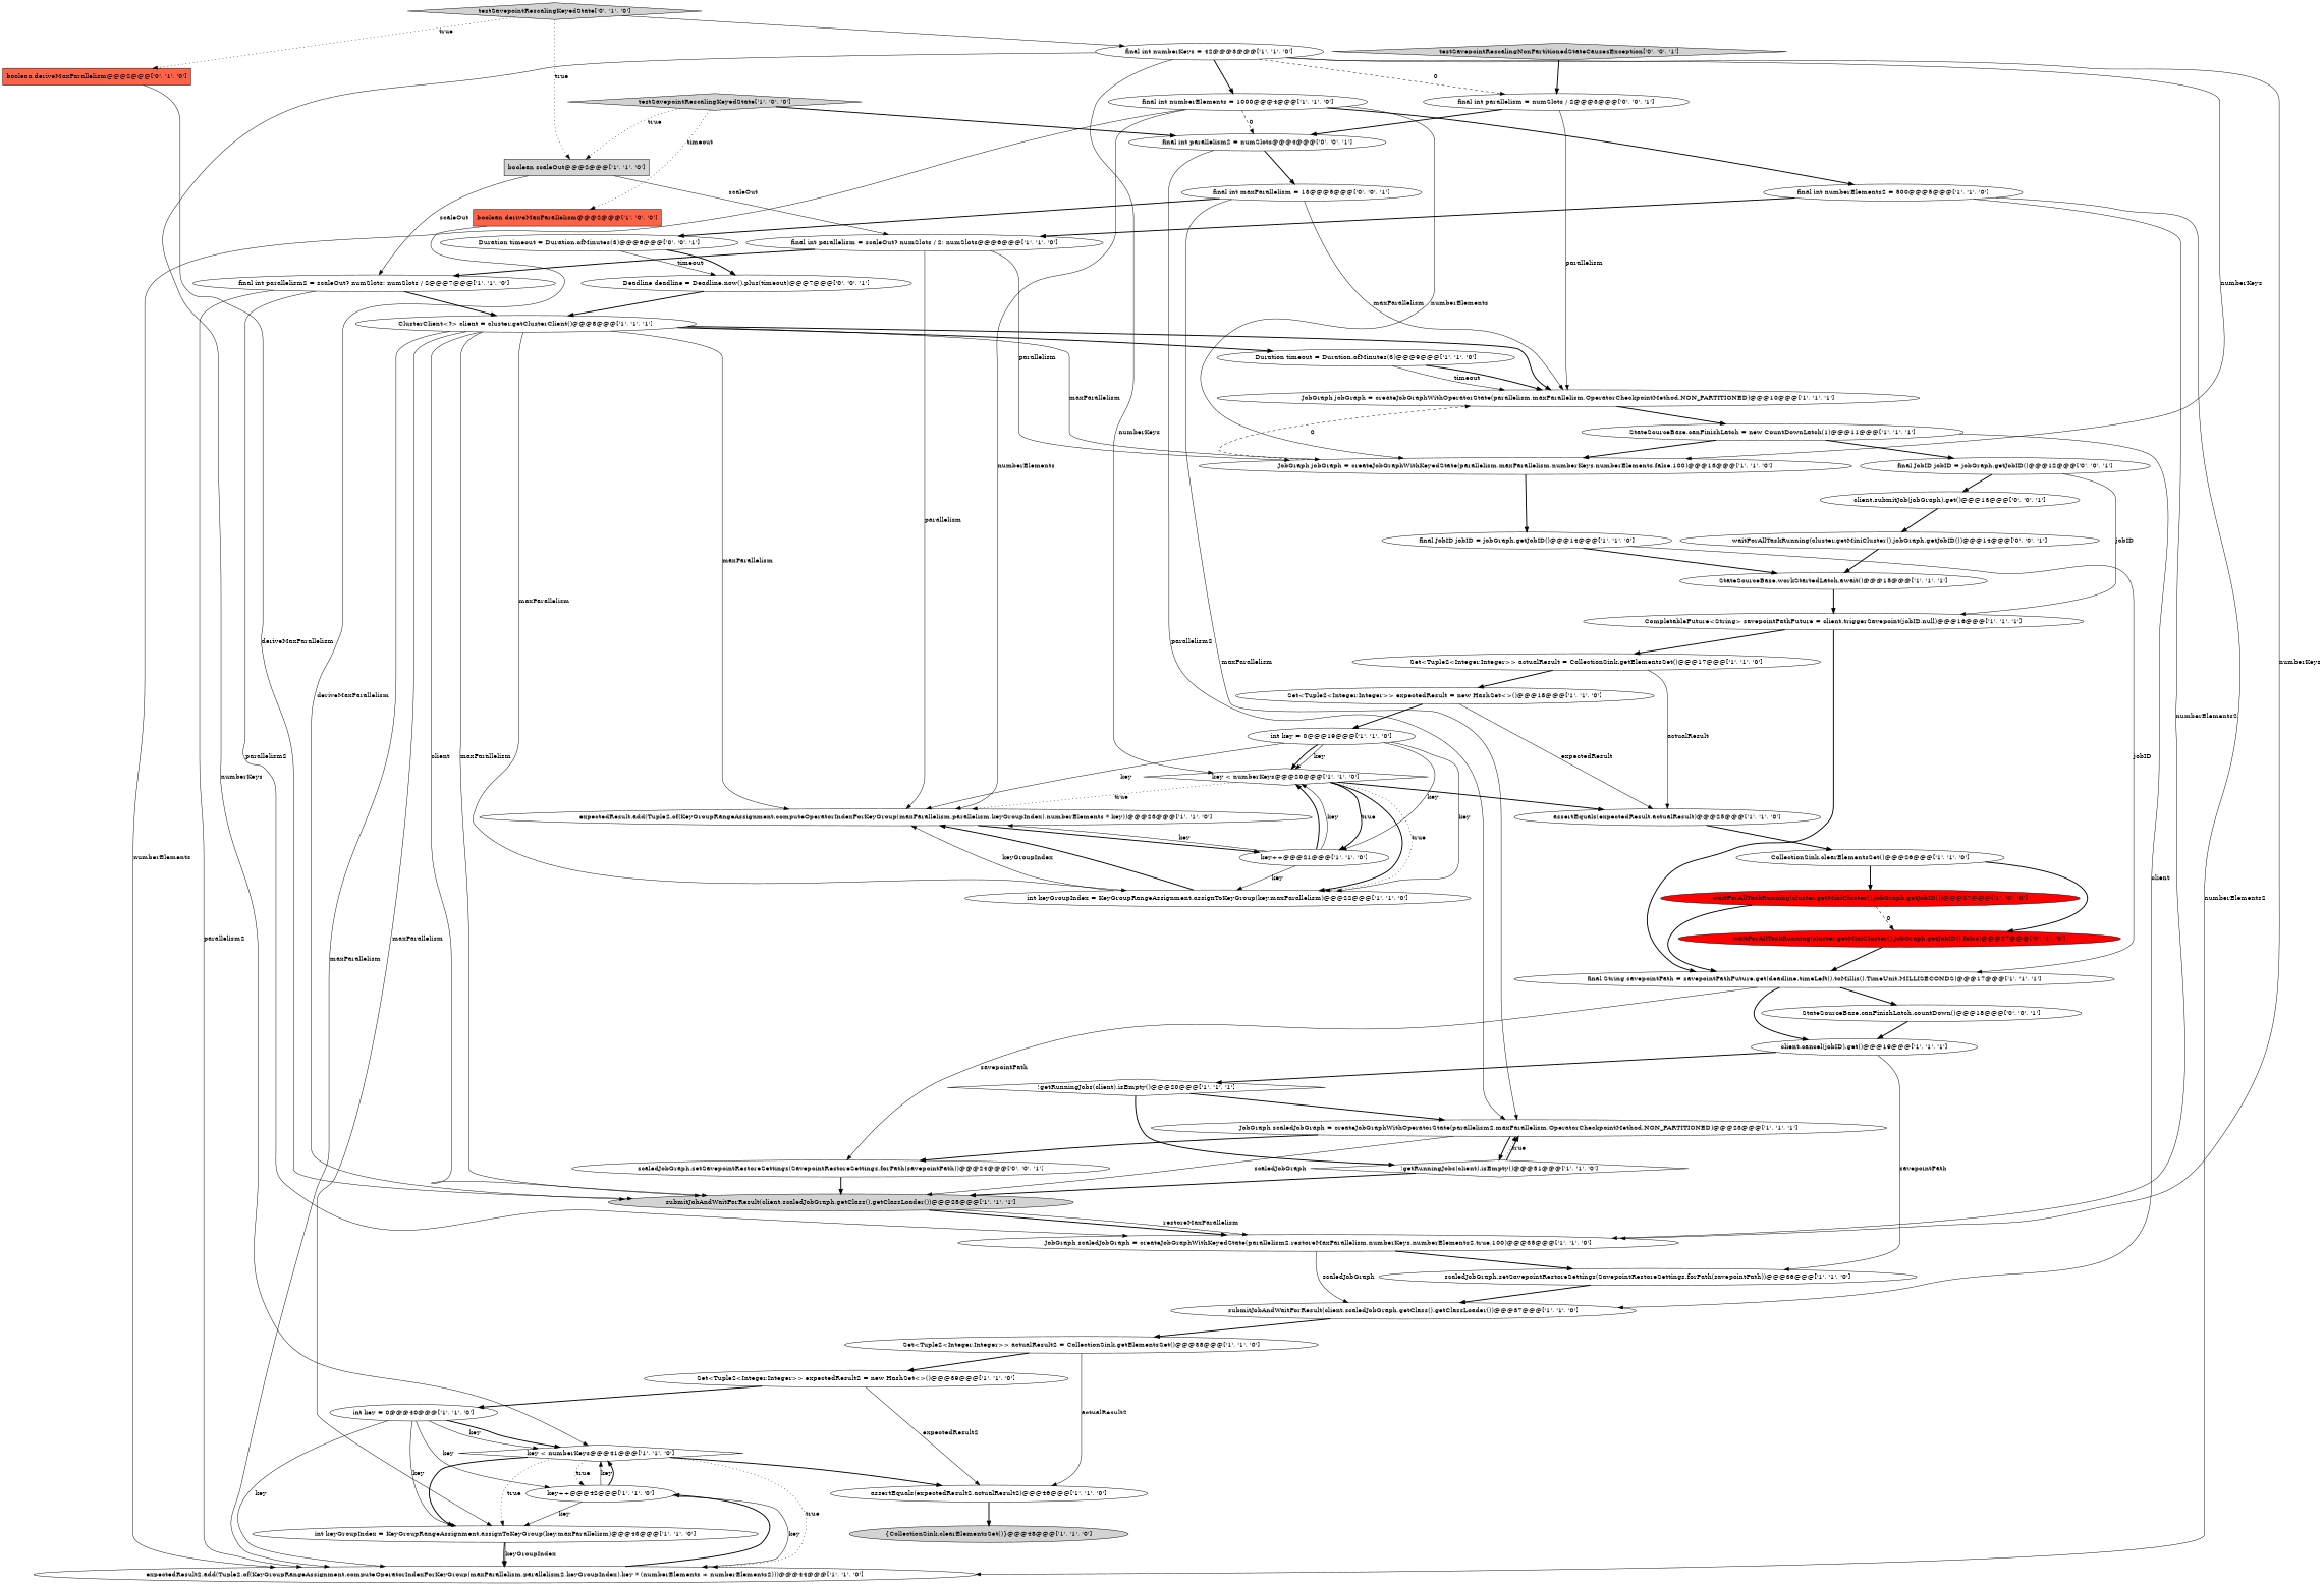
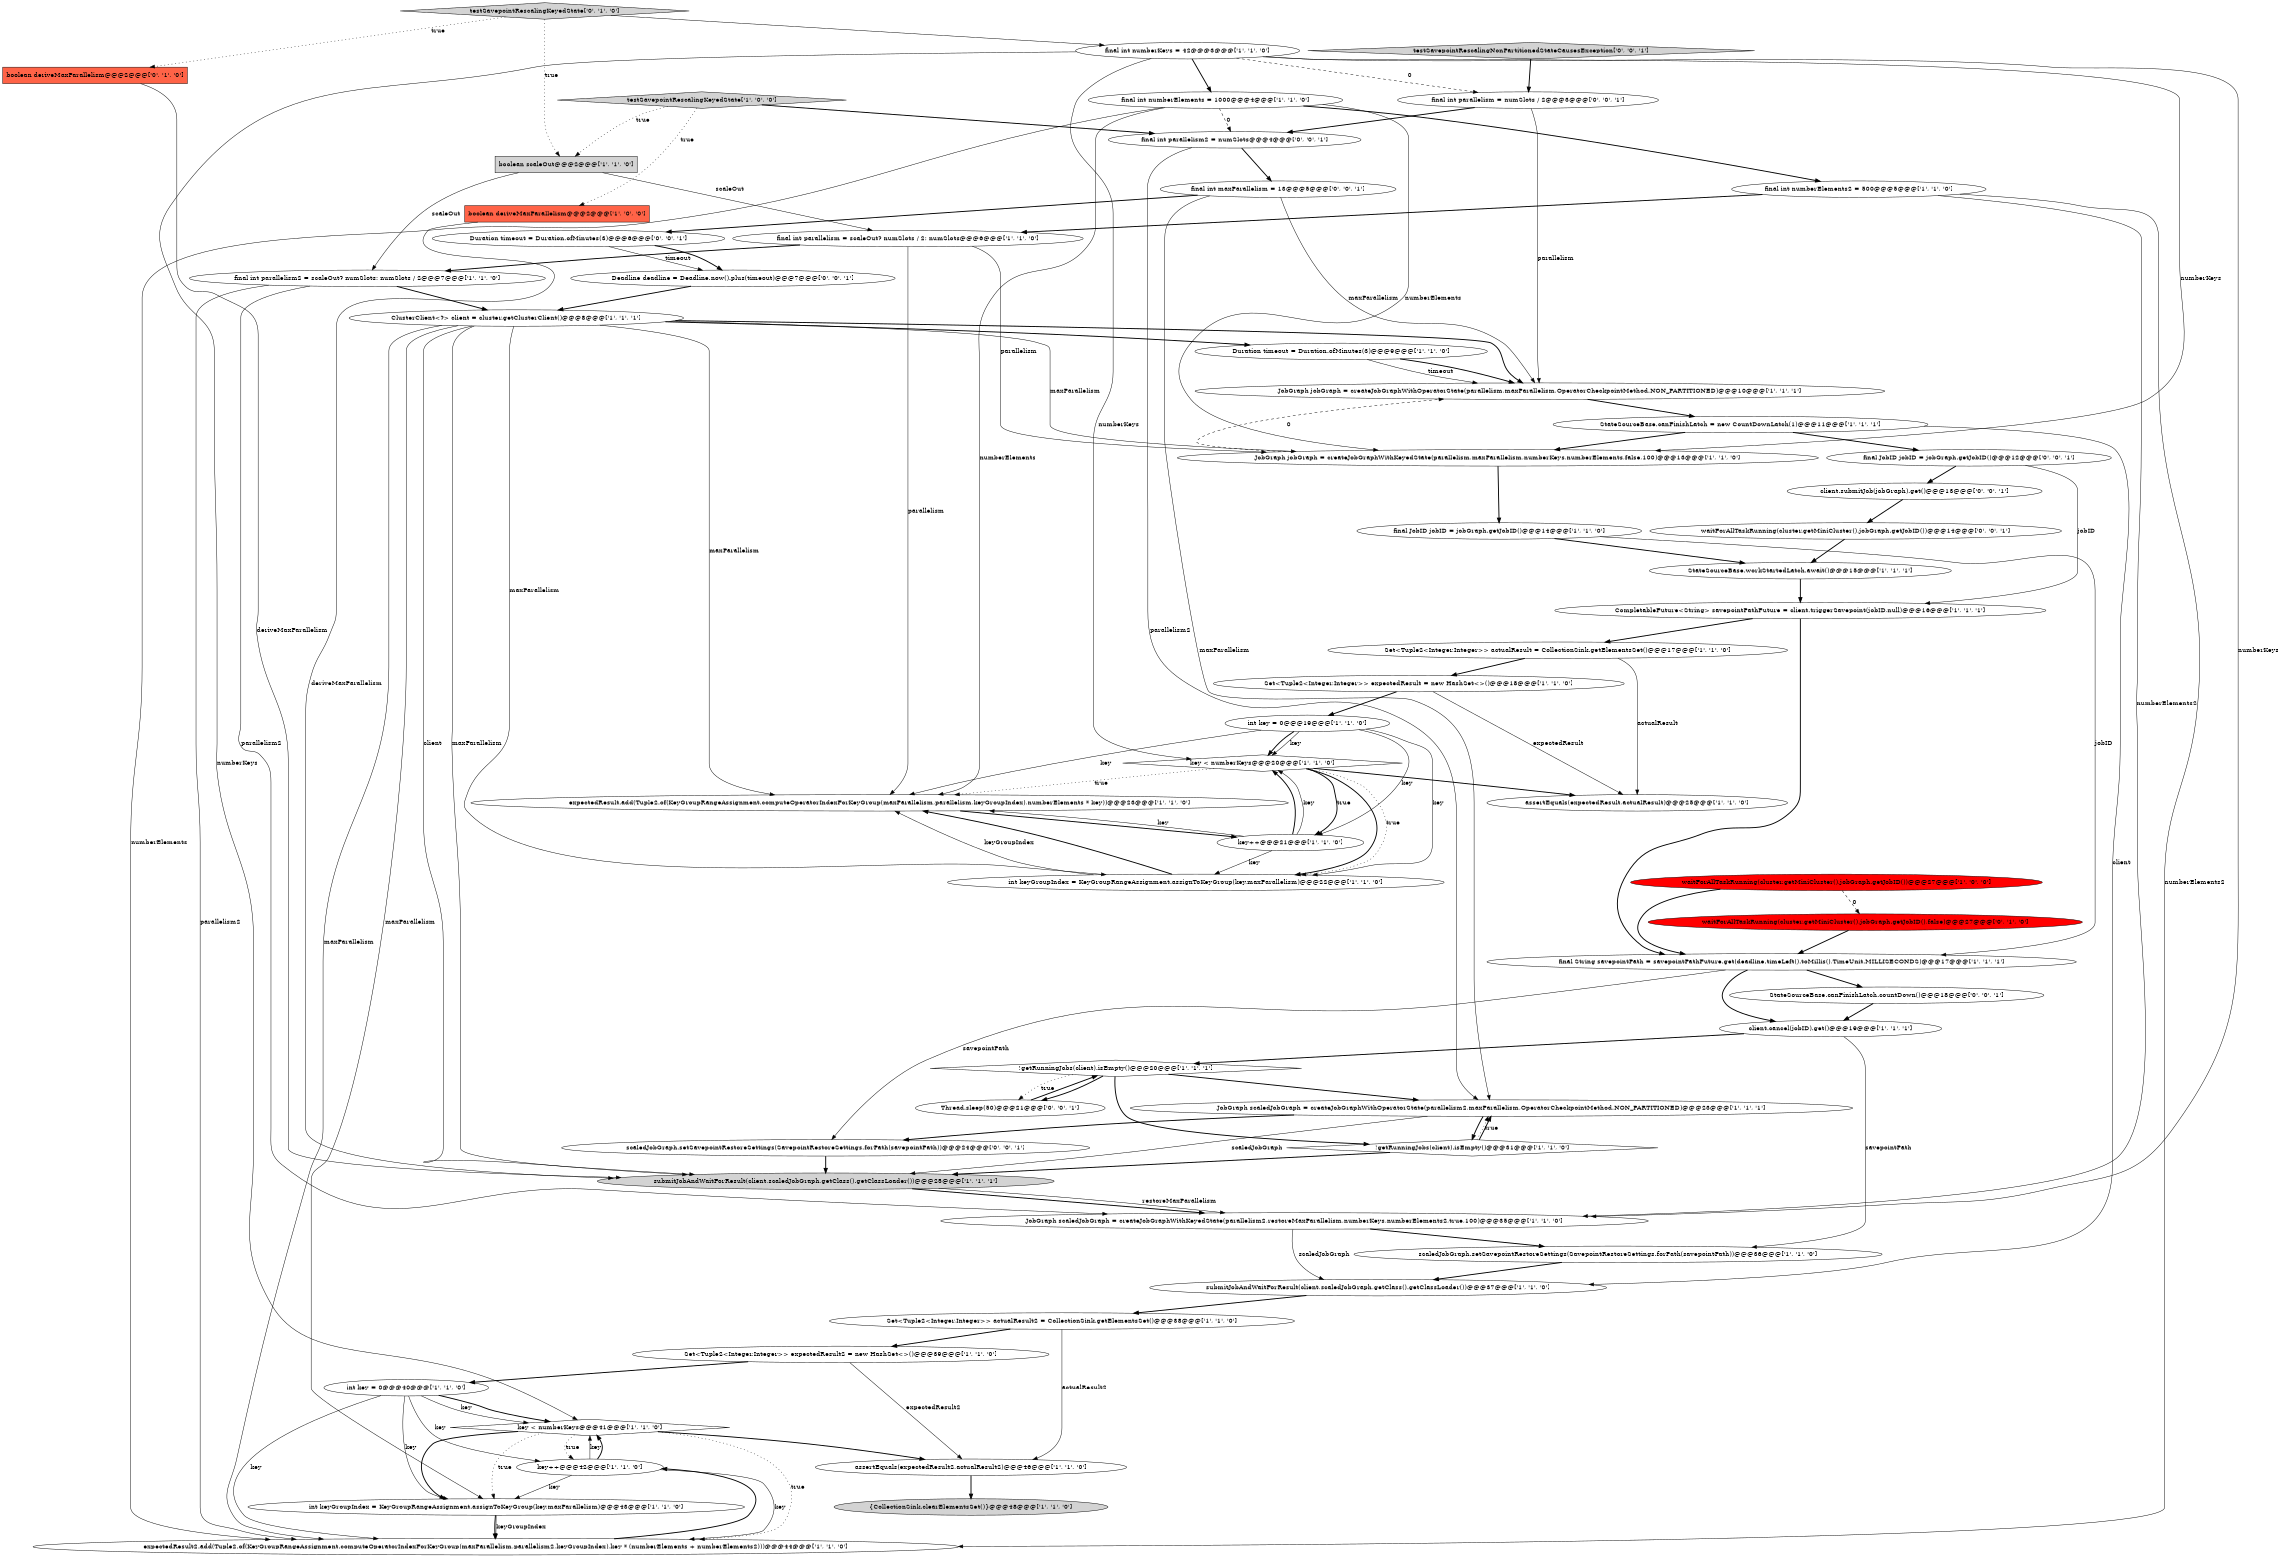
  digraph {
    node [fillcolor=white shape=ellipse style=filled]
    edge [style=bold]
    n1 [fillcolor=red label="waitForAllTaskRunning(cluster.getMiniCluster(),jobGraph.getJobID())@@@27@@@['1', '0', '0']"]
    n2 [label="final String savepointPath = savepointPathFuture.get(deadline.timeLeft().toMillis(),TimeUnit.MILLISECONDS)@@@17@@@['1', '1', '1']"]
    n3 [fillcolor=red label="waitForAllTaskRunning(cluster.getMiniCluster(),jobGraph.getJobID(),false)@@@27@@@['0', '1', '0']"]
    n4 [label="scaledJobGraph.setSavepointRestoreSettings(SavepointRestoreSettings.forPath(savepointPath))@@@24@@@['0', '0', '1']"]
    n5 [label="StateSourceBase.canFinishLatch.countDown()@@@18@@@['0', '0', '1']"]
    n6 [label="client.cancel(jobID).get()@@@19@@@['1', '1', '1']"]
    n7 [label="final int parallelism2 = numSlots@@@4@@@['0', '0', '1']"]
    n8 [label="final int maxParallelism = 13@@@5@@@['0', '0', '1']"]
    n9 [label="JobGraph scaledJobGraph = createJobGraphWithOperatorState(parallelism2,maxParallelism,OperatorCheckpointMethod.NON_PARTITIONED)@@@23@@@['1', '1', '1']"]
    n10 [label="Duration timeout = Duration.ofMinutes(3)@@@6@@@['0', '0', '1']"]
    n11 [label="JobGraph jobGraph = createJobGraphWithOperatorState(parallelism,maxParallelism,OperatorCheckpointMethod.NON_PARTITIONED)@@@10@@@['1', '1', '1']"]
    n12 [fillcolor=lightgray label="submitJobAndWaitForResult(client,scaledJobGraph,getClass().getClassLoader())@@@25@@@['1', '1', '1']"]
    n13 [label="!getRunningJobs(client).isEmpty()@@@31@@@['1', '1', '0']" shape=diamond]
    n14 [fillcolor=lightgray label="testSavepointRescalingNonPartitionedStateCausesException['0', '0', '1']" shape=diamond]
    n15 [label="final int parallelism = numSlots / 2@@@3@@@['0', '0', '1']"]
    n16 [label="JobGraph scaledJobGraph = createJobGraphWithKeyedState(parallelism2,restoreMaxParallelism,numberKeys,numberElements2,true,100)@@@35@@@['1', '1', '0']"]
    n17 [label="client.submitJob(jobGraph).get()@@@13@@@['0', '0', '1']"]
    n18 [label="waitForAllTaskRunning(cluster.getMiniCluster(),jobGraph.getJobID())@@@14@@@['0', '0', '1']"]
    n19 [label="StateSourceBase.workStartedLatch.await()@@@15@@@['1', '1', '1']"]
    n20 [label="final int numberKeys = 42@@@3@@@['1', '1', '0']"]
    n21 [label="JobGraph jobGraph = createJobGraphWithKeyedState(parallelism,maxParallelism,numberKeys,numberElements,false,100)@@@13@@@['1', '1', '0']"]
    n22 [label="key < numberKeys@@@20@@@['1', '1', '0']" shape=diamond]
    n23 [label="key < numberKeys@@@41@@@['1', '1', '0']" shape=diamond]
    n24 [label="final int numberElements = 1000@@@4@@@['1', '1', '0']"]
    n25 [label="final JobID jobID = jobGraph.getJobID()@@@14@@@['1', '1', '0']"]
    n26 [label="expectedResult.add(Tuple2.of(KeyGroupRangeAssignment.computeOperatorIndexForKeyGroup(maxParallelism,parallelism,keyGroupIndex),numberElements * key))@@@23@@@['1', '1', '0']"]
    n27 [label="assertEquals(expectedResult,actualResult)@@@25@@@['1', '1', '0']"]
    n28 [label="key++@@@21@@@['1', '1', '0']"]
    n29 [label="int keyGroupIndex = KeyGroupRangeAssignment.assignToKeyGroup(key,maxParallelism)@@@22@@@['1', '1', '0']"]
    n30 [label="assertEquals(expectedResult2,actualResult2)@@@46@@@['1', '1', '0']"]
    n31 [label="key++@@@42@@@['1', '1', '0']"]
    n32 [label="expectedResult2.add(Tuple2.of(KeyGroupRangeAssignment.computeOperatorIndexForKeyGroup(maxParallelism,parallelism2,keyGroupIndex),key * (numberElements + numberElements2)))@@@44@@@['1', '1', '0']"]
    n33 [label="int keyGroupIndex = KeyGroupRangeAssignment.assignToKeyGroup(key,maxParallelism)@@@43@@@['1', '1', '0']"]
    n34 [label="submitJobAndWaitForResult(client,scaledJobGraph,getClass().getClassLoader())@@@37@@@['1', '1', '0']"]
    n35 [label="scaledJobGraph.setSavepointRestoreSettings(SavepointRestoreSettings.forPath(savepointPath))@@@36@@@['1', '1', '0']"]
    n36 [label="final int numberElements2 = 500@@@5@@@['1', '1', '0']"]
    n37 [label="Deadline deadline = Deadline.now().plus(timeout)@@@7@@@['0', '0', '1']"]
    n38 [label="ClusterClient<?> client = cluster.getClusterClient()@@@8@@@['1', '1', '1']"]
    n39 [label="final int parallelism = scaleOut? numSlots / 2: numSlots@@@6@@@['1', '1', '0']"]
    n40 [label="final int parallelism2 = scaleOut? numSlots: numSlots / 2@@@7@@@['1', '1', '0']"]
    n41 [label="StateSourceBase.canFinishLatch = new CountDownLatch(1)@@@11@@@['1', '1', '1']"]
-   n42 [label="CollectionSink.clearElementsSet()@@@26@@@['1', '1', '0']"]
    n43 [label="Duration timeout = Duration.ofMinutes(3)@@@9@@@['1', '1', '0']"]
    n44 [label="Set<Tuple2<Integer,Integer>> expectedResult2 = new HashSet<>()@@@39@@@['1', '1', '0']"]
    n45 [label="int key = 0@@@40@@@['1', '1', '0']"]
    n46 [fillcolor=lightgray label="{CollectionSink.clearElementsSet()}@@@48@@@['1', '1', '0']"]
    n47 [label="int key = 0@@@19@@@['1', '1', '0']"]
    n48 [fillcolor=lightgray label="testSavepointRescalingKeyedState['0', '1', '0']" shape=diamond]
    n49 [fillcolor=tomato label="boolean deriveMaxParallelism@@@2@@@['0', '1', '0']" shape=box]
    n50 [fillcolor=lightgray label="boolean scaleOut@@@2@@@['1', '1', '0']" shape=box]
    n51 [label="Set<Tuple2<Integer,Integer>> actualResult2 = CollectionSink.getElementsSet()@@@38@@@['1', '1', '0']"]
    n52 [label="final JobID jobID = jobGraph.getJobID()@@@12@@@['0', '0', '1']"]
    n53 [label="CompletableFuture<String> savepointPathFuture = client.triggerSavepoint(jobID,null)@@@16@@@['1', '1', '1']"]
    n54 [label="Set<Tuple2<Integer,Integer>> actualResult = CollectionSink.getElementsSet()@@@17@@@['1', '1', '0']"]
    n55 [label="Set<Tuple2<Integer,Integer>> expectedResult = new HashSet<>()@@@18@@@['1', '1', '0']"]
+   n56 [label="Thread.sleep(50)@@@21@@@['0', '0', '1']"]
    n57 [label="!getRunningJobs(client).isEmpty()@@@20@@@['1', '1', '1']" shape=diamond]
    n58 [fillcolor=lightgray label="testSavepointRescalingKeyedState['1', '0', '0']" shape=diamond]
    n59 [fillcolor=tomato label="boolean deriveMaxParallelism@@@2@@@['1', '0', '0']" shape=box]
    n1 -> n2
    n1 -> n3 [label=0 style=dashed]
    n2 -> n4 [label=savepointPath style=solid]
    n2 -> n5
    n2 -> n6
    n3 -> n2
    n4 -> n12
    n5 -> n6
    n6 -> n35 [label=savepointPath style=solid]
    n6 -> n57
    n7 -> n8
    n7 -> n9 [label=parallelism2 style=solid]
    n8 -> n9 [label=maxParallelism style=solid]
    n8 -> n10
    n8 -> n11 [label=maxParallelism style=solid]
    n9 -> n4
    n9 -> n12 [label=scaledJobGraph style=solid]
    n9 -> n13
    n10 -> n37 [label=timeout style=solid]
    n10 -> n37
    n11 -> n41
    n12 -> n16
    n12 -> n16 [label=restoreMaxParallelism style=solid]
    n13 -> n9
    n13 -> n9 [label=true style=dotted]
    n13 -> n12
    n14 -> n15
    n15 -> n7
    n15 -> n11 [label=parallelism style=solid]
    n16 -> n34 [label=scaledJobGraph style=solid]
    n16 -> n35
    n17 -> n18
    n18 -> n19
    n19 -> n53
    n20 -> n15 [label=0 style=dashed]
    n20 -> n16 [label=numberKeys style=solid]
    n20 -> n21 [label=numberKeys style=solid]
    n20 -> n22 [label=numberKeys style=solid]
    n20 -> n23 [label=numberKeys style=solid]
    n20 -> n24
    n21 -> n11 [label=0 style=dashed]
    n21 -> n25
    n22 -> n26 [label=true style=dotted]
    n22 -> n27
    n22 -> n28 [label=true]
    n22 -> n29
    n22 -> n29 [label=true style=dotted]
    n23 -> n30
    n23 -> n31 [label=true style=dotted]
    n23 -> n32 [label=true style=dotted]
    n23 -> n33
    n23 -> n33 [label=true style=dotted]
    n24 -> n7 [label=0 style=dashed]
    n24 -> n21 [label=numberElements style=solid]
    n24 -> n26 [label=numberElements style=solid]
    n24 -> n32 [label=numberElements style=solid]
    n24 -> n36
    n25 -> n2 [label=jobID style=solid]
    n25 -> n19
    n26 -> n28
-   n27 -> n42
    n28 -> n22
    n28 -> n22 [label=key style=solid]
    n28 -> n26 [label=key style=solid]
    n28 -> n29 [label=key style=solid]
    n29 -> n26 [label=keyGroupIndex style=solid]
    n29 -> n26
    n30 -> n46
    n31 -> n23 [label=key style=solid]
    n31 -> n23
    n31 -> n32 [label=key style=solid]
    n31 -> n33 [label=key style=solid]
    n32 -> n31
    n33 -> n32
    n33 -> n32 [label=keyGroupIndex style=solid]
    n34 -> n51
    n35 -> n34
    n36 -> n16 [label=numberElements2 style=solid]
    n36 -> n32 [label=numberElements2 style=solid]
    n36 -> n39
    n37 -> n38
    n38 -> n11
    n38 -> n12 [label=maxParallelism style=solid]
    n38 -> n12 [label=client style=solid]
    n38 -> n21 [label=maxParallelism style=solid]
    n38 -> n26 [label=maxParallelism style=solid]
    n38 -> n29 [label=maxParallelism style=solid]
    n38 -> n32 [label=maxParallelism style=solid]
    n38 -> n33 [label=maxParallelism style=solid]
    n38 -> n43
    n39 -> n21 [label=parallelism style=solid]
    n39 -> n26 [label=parallelism style=solid]
    n39 -> n40
    n40 -> n16 [label=parallelism2 style=solid]
    n40 -> n32 [label=parallelism2 style=solid]
    n40 -> n38
    n41 -> n21
    n41 -> n34 [label=client style=solid]
    n41 -> n52
-   n42 -> n1
-   n42 -> n3
    n43 -> n11 [label=timeout style=solid]
    n43 -> n11
    n44 -> n30 [label=expectedResult2 style=solid]
    n44 -> n45
    n45 -> n23
    n45 -> n23 [label=key style=solid]
    n45 -> n31 [label=key style=solid]
    n45 -> n32 [label=key style=solid]
    n45 -> n33 [label=key style=solid]
    n47 -> n22
    n47 -> n22 [label=key style=solid]
    n47 -> n26 [label=key style=solid]
    n47 -> n28 [label=key style=solid]
    n47 -> n29 [label=key style=solid]
    n48 -> n20 [style=solid]
    n48 -> n49 [label=true style=dotted]
    n48 -> n50 [label=true style=dotted]
    n49 -> n12 [label=deriveMaxParallelism style=solid]
    n50 -> n39 [label=scaleOut style=solid]
    n50 -> n40 [label=scaleOut style=solid]
    n51 -> n30 [label=actualResult2 style=solid]
    n51 -> n44
    n52 -> n17
    n52 -> n53 [label=jobID style=solid]
    n53 -> n2
    n53 -> n54
    n54 -> n27 [label=actualResult style=solid]
    n54 -> n55
    n55 -> n27 [label=expectedResult style=solid]
    n55 -> n47
+   n56 -> n57
    n57 -> n9
    n57 -> n13
+   n57 -> n56
+   n57 -> n56 [label=true style=dotted]
    n58 -> n7
    n58 -> n50 [label=true style=dotted]
-   n58 -> n59 [label=timeout style=dotted]
+   n58 -> n59 [label=true style=dotted]
    n59 -> n12 [label=deriveMaxParallelism style=solid]
  }
